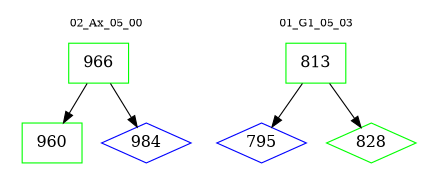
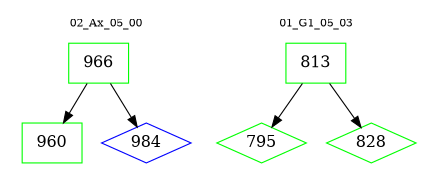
  digraph {
    node [color=green shape=box]
    edge [color=black]
    n1 [label=966]
    n2 [label=960]
    n3 [color=blue label=984 shape=diamond]
    n4 [label=813]
-   n5 [color=blue label=795 shape=diamond]
+   n5 [label=795 shape=diamond]
    n6 [label=828 shape=diamond]
    subgraph cluster_1 {
      color=white
      fontsize=10
      label="02_Ax_05_00"
      n1
      n2
      n3
    }
    subgraph cluster_2 {
      color=white
      fontsize=10
      label="01_G1_05_03"
      n4
      n5
      n6
    }
    n1 -> n2
    n1 -> n3
    n4 -> n5
    n4 -> n6
  }
